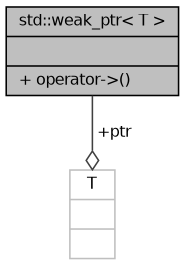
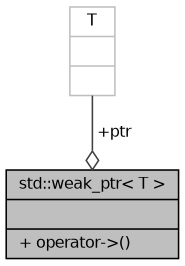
  digraph {
    node [fontname=Helvetica fontsize=10 shape=record style=filled]
    n1 [color=black fillcolor=grey75 fontcolor=black height=0.2 label="{std::weak_ptr\< T \>\n||+ operator-\>()\l}" width=0.4]
    n2 [color=grey75 fillcolor=white height=0.2 label="{T\n||}" width=0.4]
-   n1 -> n2 [arrowhead=odiamond color=grey25 fontname=Helvetica fontsize=10 label=" +ptr" labelfontname=Helvetica labelfontsize=10 style=solid]
+   n2 -> n1 [arrowhead=odiamond color=grey25 fontname=Helvetica fontsize=10 label=" +ptr" labelfontname=Helvetica labelfontsize=10 style=solid]
  }
